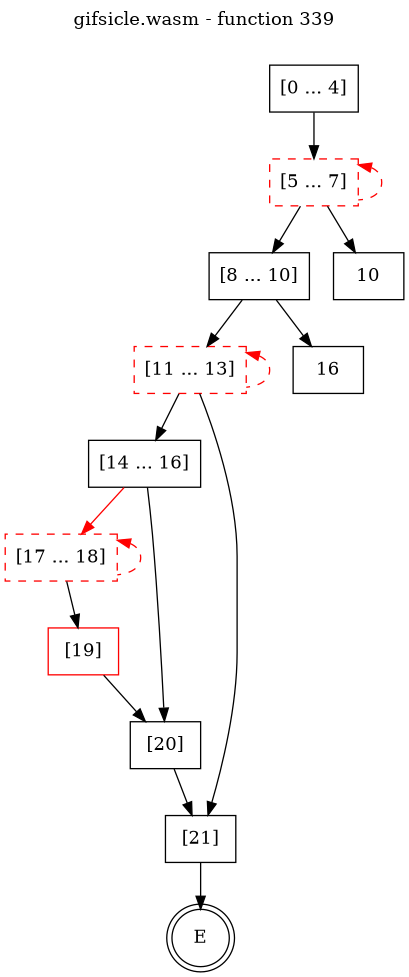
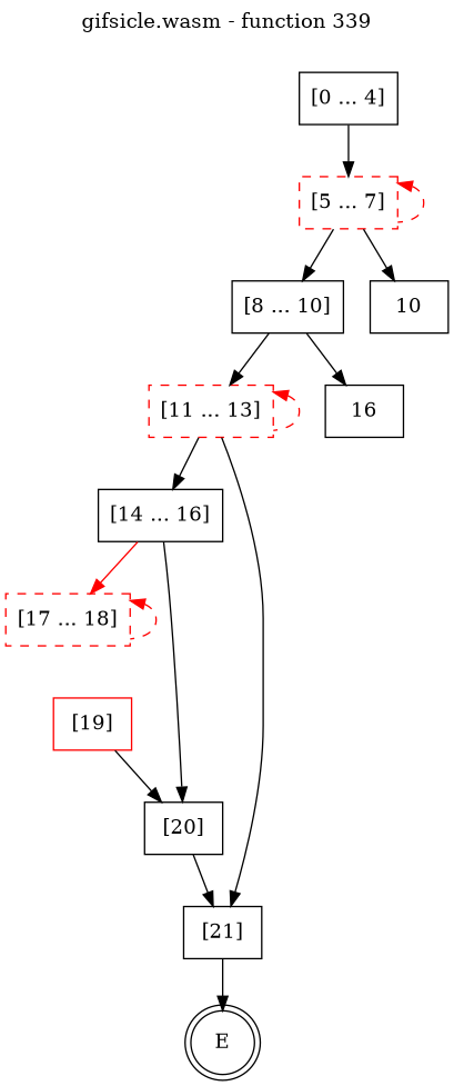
  digraph {
    label="gifsicle.wasm - function 339"
    labelfontcolor=black
    labelfontname=Helvetica
    labelfontsize=16
    labelloc=t
    node [shape=box color=black style=solid]
    E [shape=doublecircle color="" style=""]
    n2 [label="[0 ... 4]"]
    n3 [color=red label="[5 ... 7]" style=dashed]
    n4 [label="[8 ... 10]"]
    10
    n6 [color=red label="[11 ... 13]" style=dashed]
    16
    n8 [label="[14 ... 16]"]
    n9 [label="[21]"]
    n10 [color=red label="[17 ... 18]" style=dashed]
    n11 [label="[20]"]
    n12 [color=red label="[19]"]
    n2 -> n3
    n3 -> n3 [color=red dir=back style=dashed]
    n3 -> n4
    n3 -> 10
    n4 -> n6
    n4 -> 16
    n6 -> n6 [color=red dir=back style=dashed]
    n6 -> n8
    n6 -> n9
    n8 -> n10 [color=red]
    n8 -> n11
    n9 -> E
    n10 -> n10 [color=red dir=back style=dashed]
-   n10 -> n12
    n11 -> n9
    n12 -> n11
  }
